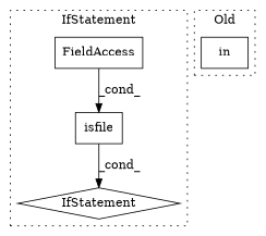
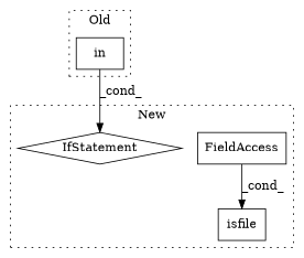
  digraph {
    node [shape=box]
    n1 [a=32 l="7,1" label=isfile s="7958,8022"]
    n2 [a=22 l=7 label=FieldAccess s=7950]
    n3 [a=25 l="4,2" label=IfStatement s="7929,8023" shape=diamond]
    n4 [a=105 l=46 label=in s=5479]
    subgraph cluster_1 {
-     label=IfStatement
+     label=New
      style=dotted
      n1
      n2
      n3
    }
    subgraph cluster_2 {
      label=Old
      style=dotted
      n4
    }
-   n1 -> n3 [label=_cond_]
+   n4 -> n3 [label=_cond_]
    n2 -> n1 [label=_cond_]
  }
